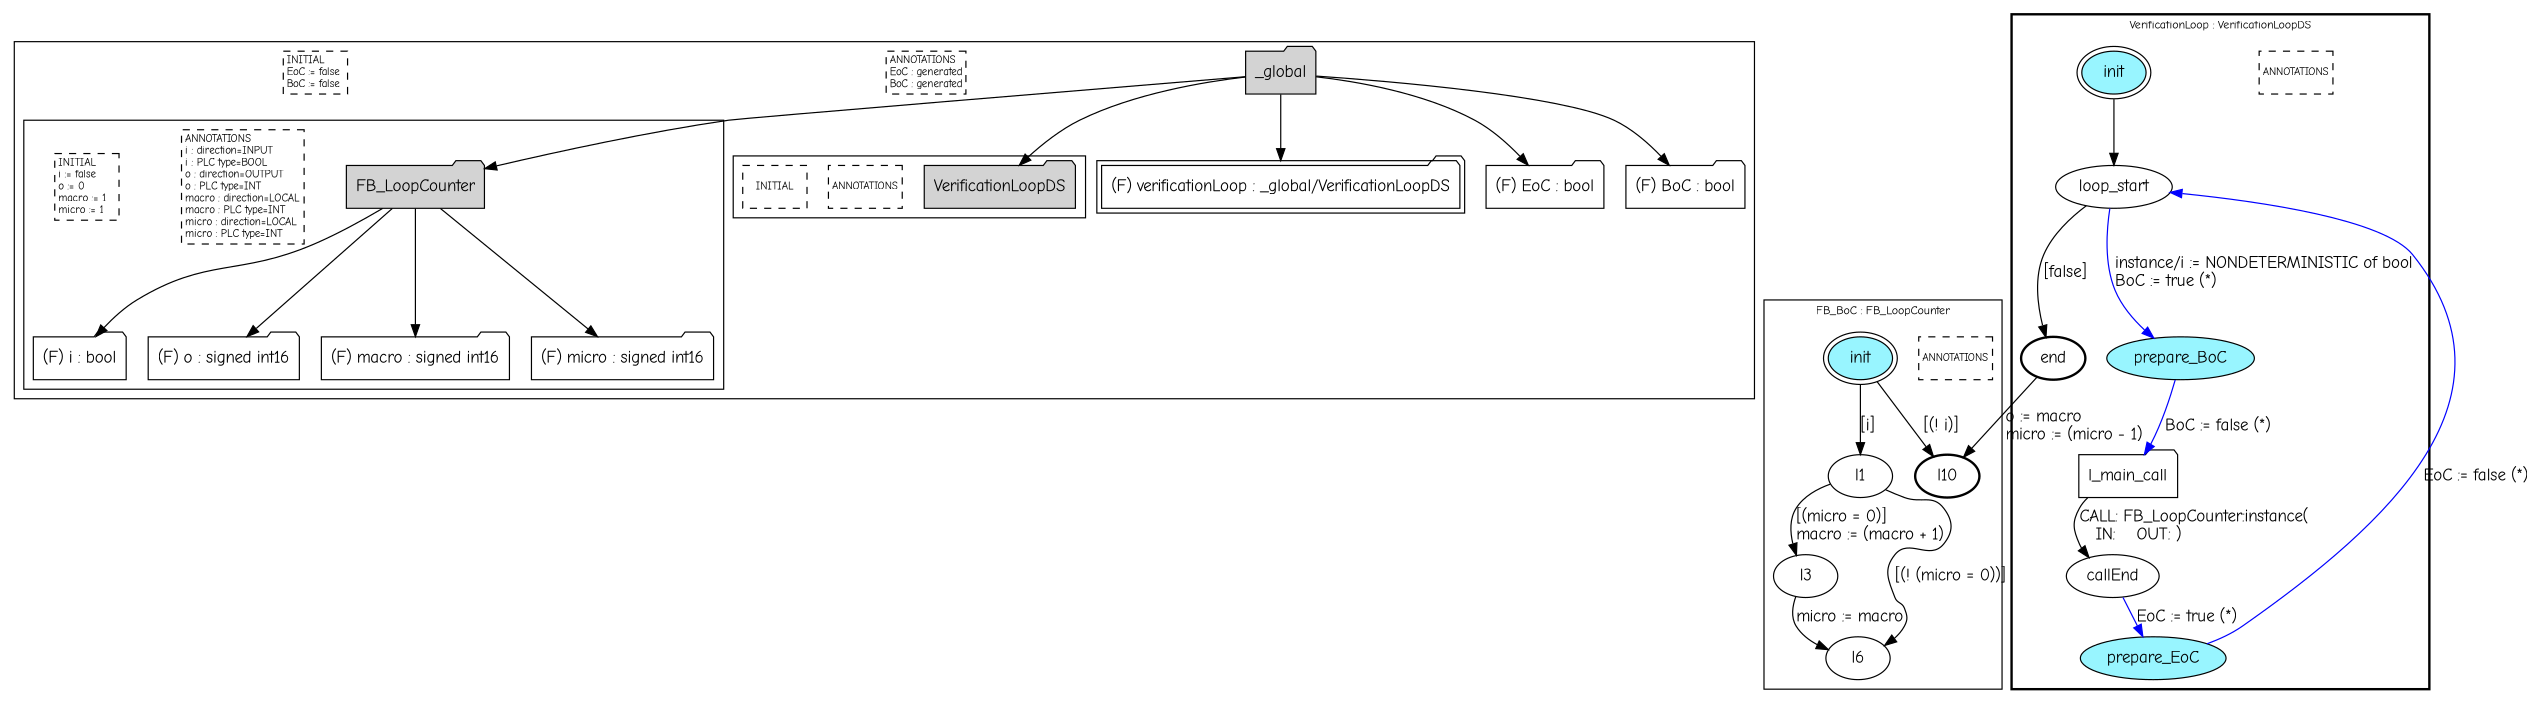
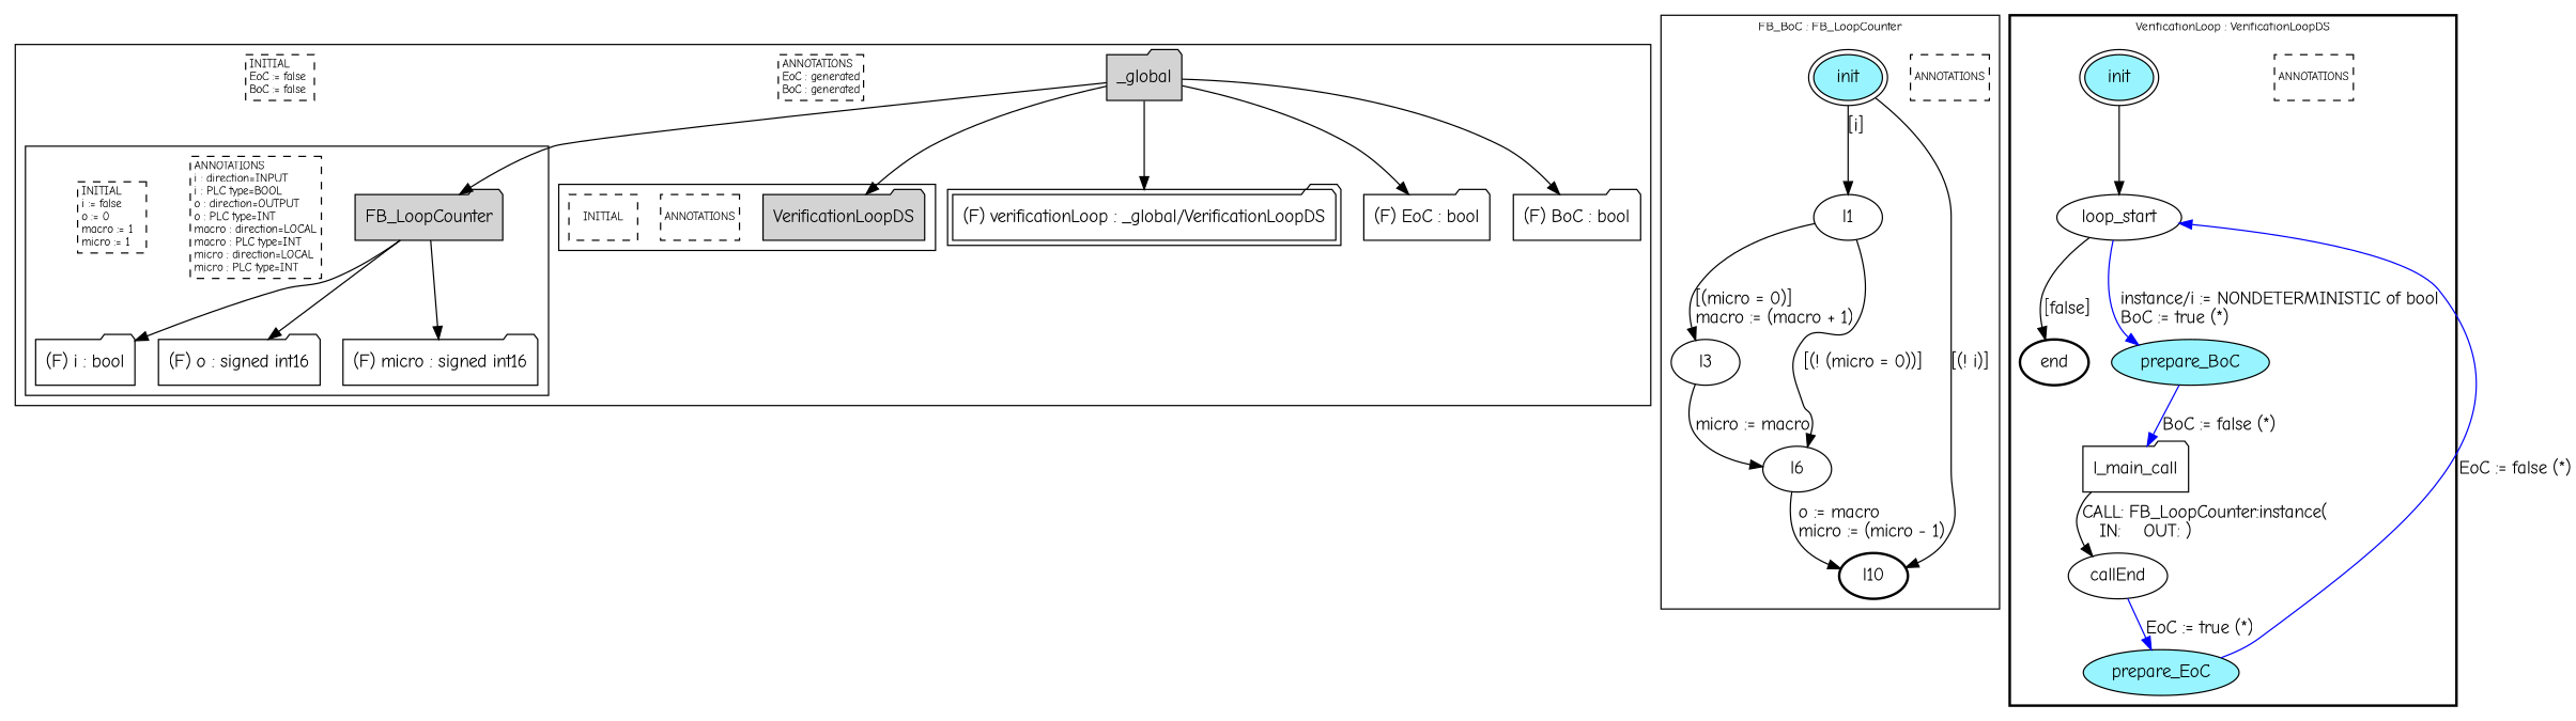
  digraph {
    fontname="Comic Neue"
    node [fontname="Comic Neue" shape=folder style=filled fillcolor=white]
    edge [fontname="Comic Neue"]
    n1 [label=FB_LoopCounter fillcolor=""]
    n2 [label="(F) i : bool"]
    n3 [label="(F) o : signed int16"]
-   n4 [label="(F) macro : signed int16"]
    n5 [label="(F) micro : signed int16"]
    n6 [fontsize=9 label="ANNOTATIONS\li : direction=INPUT\li : PLC type=BOOL\lo : direction=OUTPUT\lo : PLC type=INT\lmacro : direction=LOCAL\lmacro : PLC type=INT\lmicro : direction=LOCAL\lmicro : PLC type=INT\l" margin="0.04,0.04" shape=rectangle style=dashed]
    n7 [fillcolor=lightyellow fontsize=9 label="INITIAL\li := false\lo := 0\lmacro := 1\lmicro := 1\l" margin="0.04,0.04" shape=rectangle style=dashed]
    n8 [label=VerificationLoopDS fillcolor=""]
    n9 [fontsize=9 label=ANNOTATIONS margin="0.04,0.04" shape=rectangle style=dashed]
    n10 [fillcolor=lightyellow fontsize=9 label=INITIAL margin="0.04,0.04" shape=rectangle style=dashed]
    n11 [label=_global fillcolor=""]
    n12 [label="(F) verificationLoop : _global/VerificationLoopDS" peripheries=2]
    n13 [label="(F) EoC : bool"]
    n14 [label="(F) BoC : bool"]
    n15 [fontsize=9 label="ANNOTATIONS\lEoC : generated\lBoC : generated\l" margin="0.04,0.04" shape=rectangle style=dashed]
    n16 [fillcolor=lightyellow fontsize=9 label="INITIAL\lEoC := false\lBoC := false\l" margin="0.04,0.04" shape=rectangle style=dashed]
    n17 [fontsize=9 label=ANNOTATIONS margin="0.04,0.04" shape=rectangle style=dashed]
    n18 [color=black fillcolor=cadetblue1 label=init peripheries=2 shape=ellipse]
    n19 [color=black label=l1 shape=ellipse]
    n20 [color=black label=l10 shape=ellipse style=bold]
    n21 [color=black label=l3 shape=ellipse]
    n22 [color=black label=l6 shape=ellipse]
    n23 [fontsize=9 label=ANNOTATIONS margin="0.04,0.04" shape=rectangle style=dashed]
    n24 [color=black fillcolor=cadetblue1 label=init peripheries=2 shape=ellipse]
    n25 [color=black label=loop_start shape=ellipse]
    n26 [color=black fillcolor=cadetblue1 label=end shape=ellipse style=bold]
    n27 [color=black fillcolor=cadetblue1 label=prepare_BoC shape=ellipse]
    n28 [color=black label=l_main_call]
    n29 [color=black label=callEnd shape=ellipse]
    n30 [color=black fillcolor=cadetblue1 label=prepare_EoC shape=ellipse]
    subgraph cluster_1 {
      n11
      n12
      n13
      n14
      n15
      n16
      subgraph cluster_2 {
        n1
        n2
        n3
-       n4
        n5
        n6
        n7
      }
      subgraph cluster_3 {
        n8
        n9
        n10
      }
    }
    subgraph cluster_4 {
      color=black
      fontsize=10
      label="FB_BoC : FB_LoopCounter"
      ranksep=0.4
      n17
      n18
      n19
      n20
      n21
      n22
    }
    subgraph cluster_5 {
      color=black
      fontsize=10
      label="VerificationLoop : VerificationLoopDS"
      ranksep=0.4
      style=bold
      n23
      n24
      n25
      n26
      n27
      n28
      n29
      n30
    }
    n1 -> n2
    n1 -> n3
-   n1 -> n4
    n1 -> n5
    n11 -> n1
    n11 -> n8
    n11 -> n12
    n11 -> n13
    n11 -> n14
    n18 -> n19 [color=black label="[i]"]
    n18 -> n20 [color=black label="[(! i)]"]
    n19 -> n21 [color=black label="[(micro = 0)]\lmacro := (macro + 1)\l"]
    n19 -> n22 [color=black label="[(! (micro = 0))]"]
    n21 -> n22 [color=black label="micro := macro"]
-   n26 -> n20 [color=black label="o := macro\lmicro := (micro - 1)\l"]
+   n22 -> n20 [color=black label="o := macro\lmicro := (micro - 1)\l"]
    n24 -> n25 [color=black]
    n25 -> n26 [color=black label="[false]"]
    n25 -> n27 [color=blue label="instance/i := NONDETERMINISTIC of bool\lBoC := true (*)\l"]
    n27 -> n28 [color=blue label="BoC := false (*)"]
    n28 -> n29 [color=black label="CALL: FB_LoopCounter:instance(\l   IN:    OUT: )\l"]
    n29 -> n30 [color=blue label="EoC := true (*)"]
    n30 -> n25 [color=blue label="EoC := false (*)"]
  }
